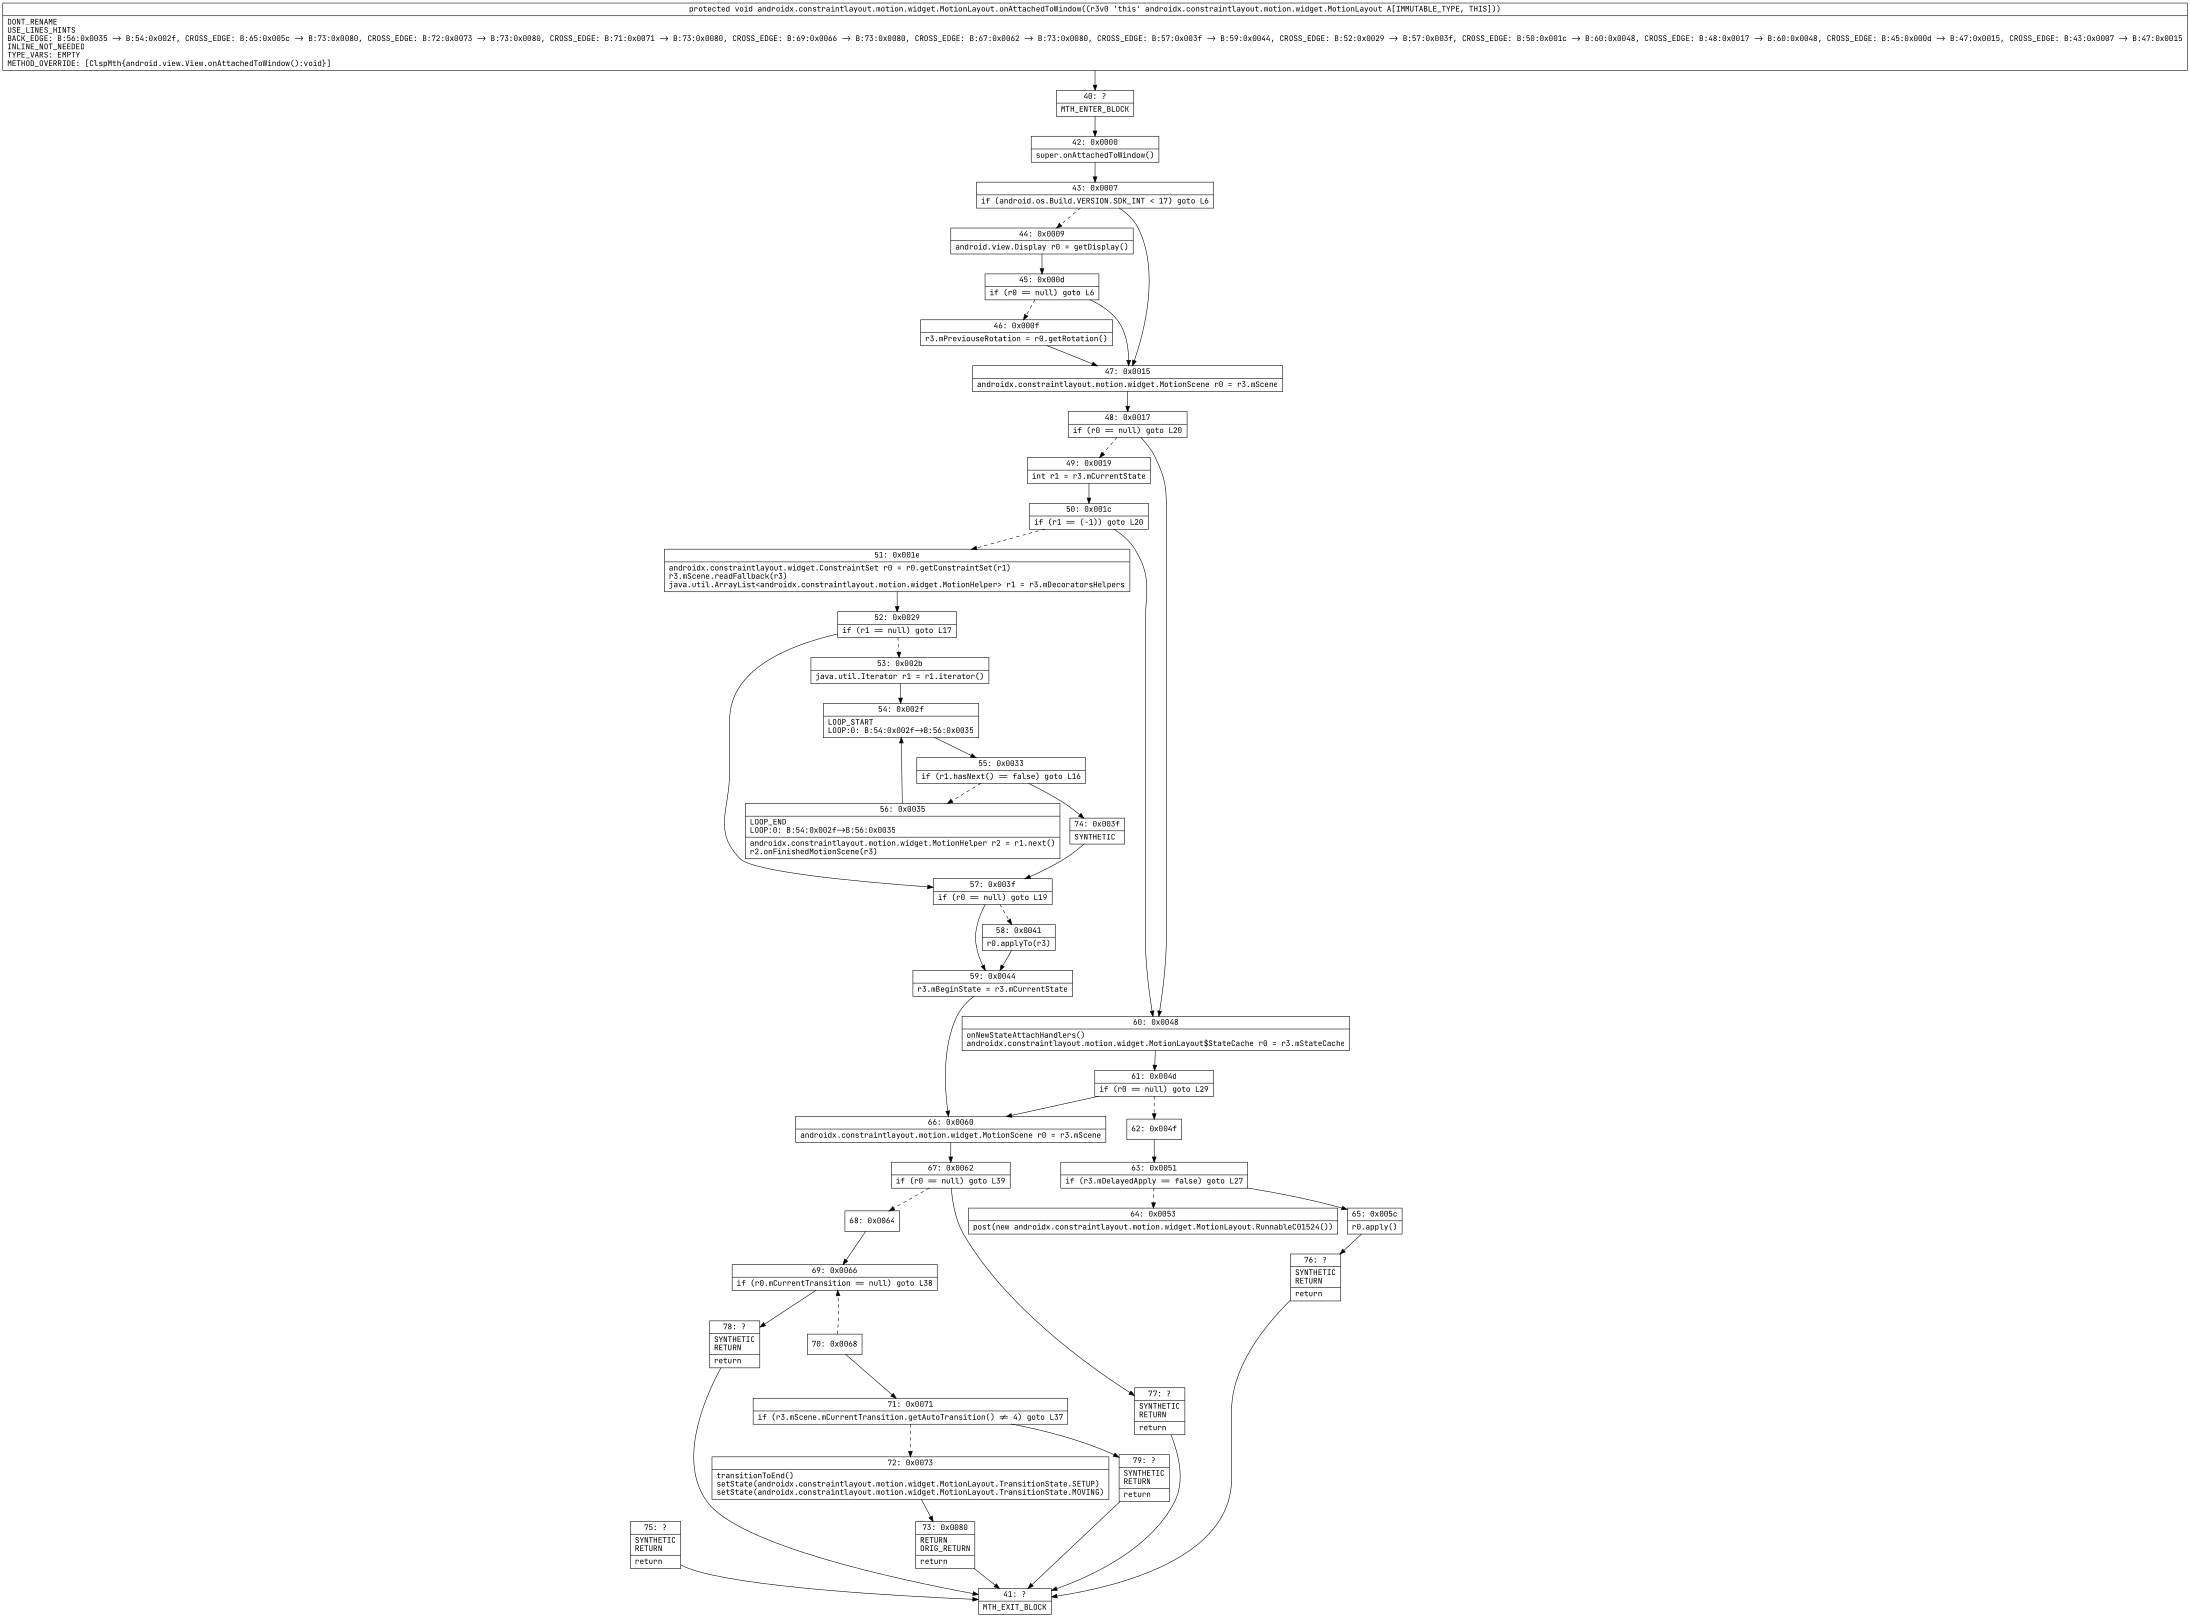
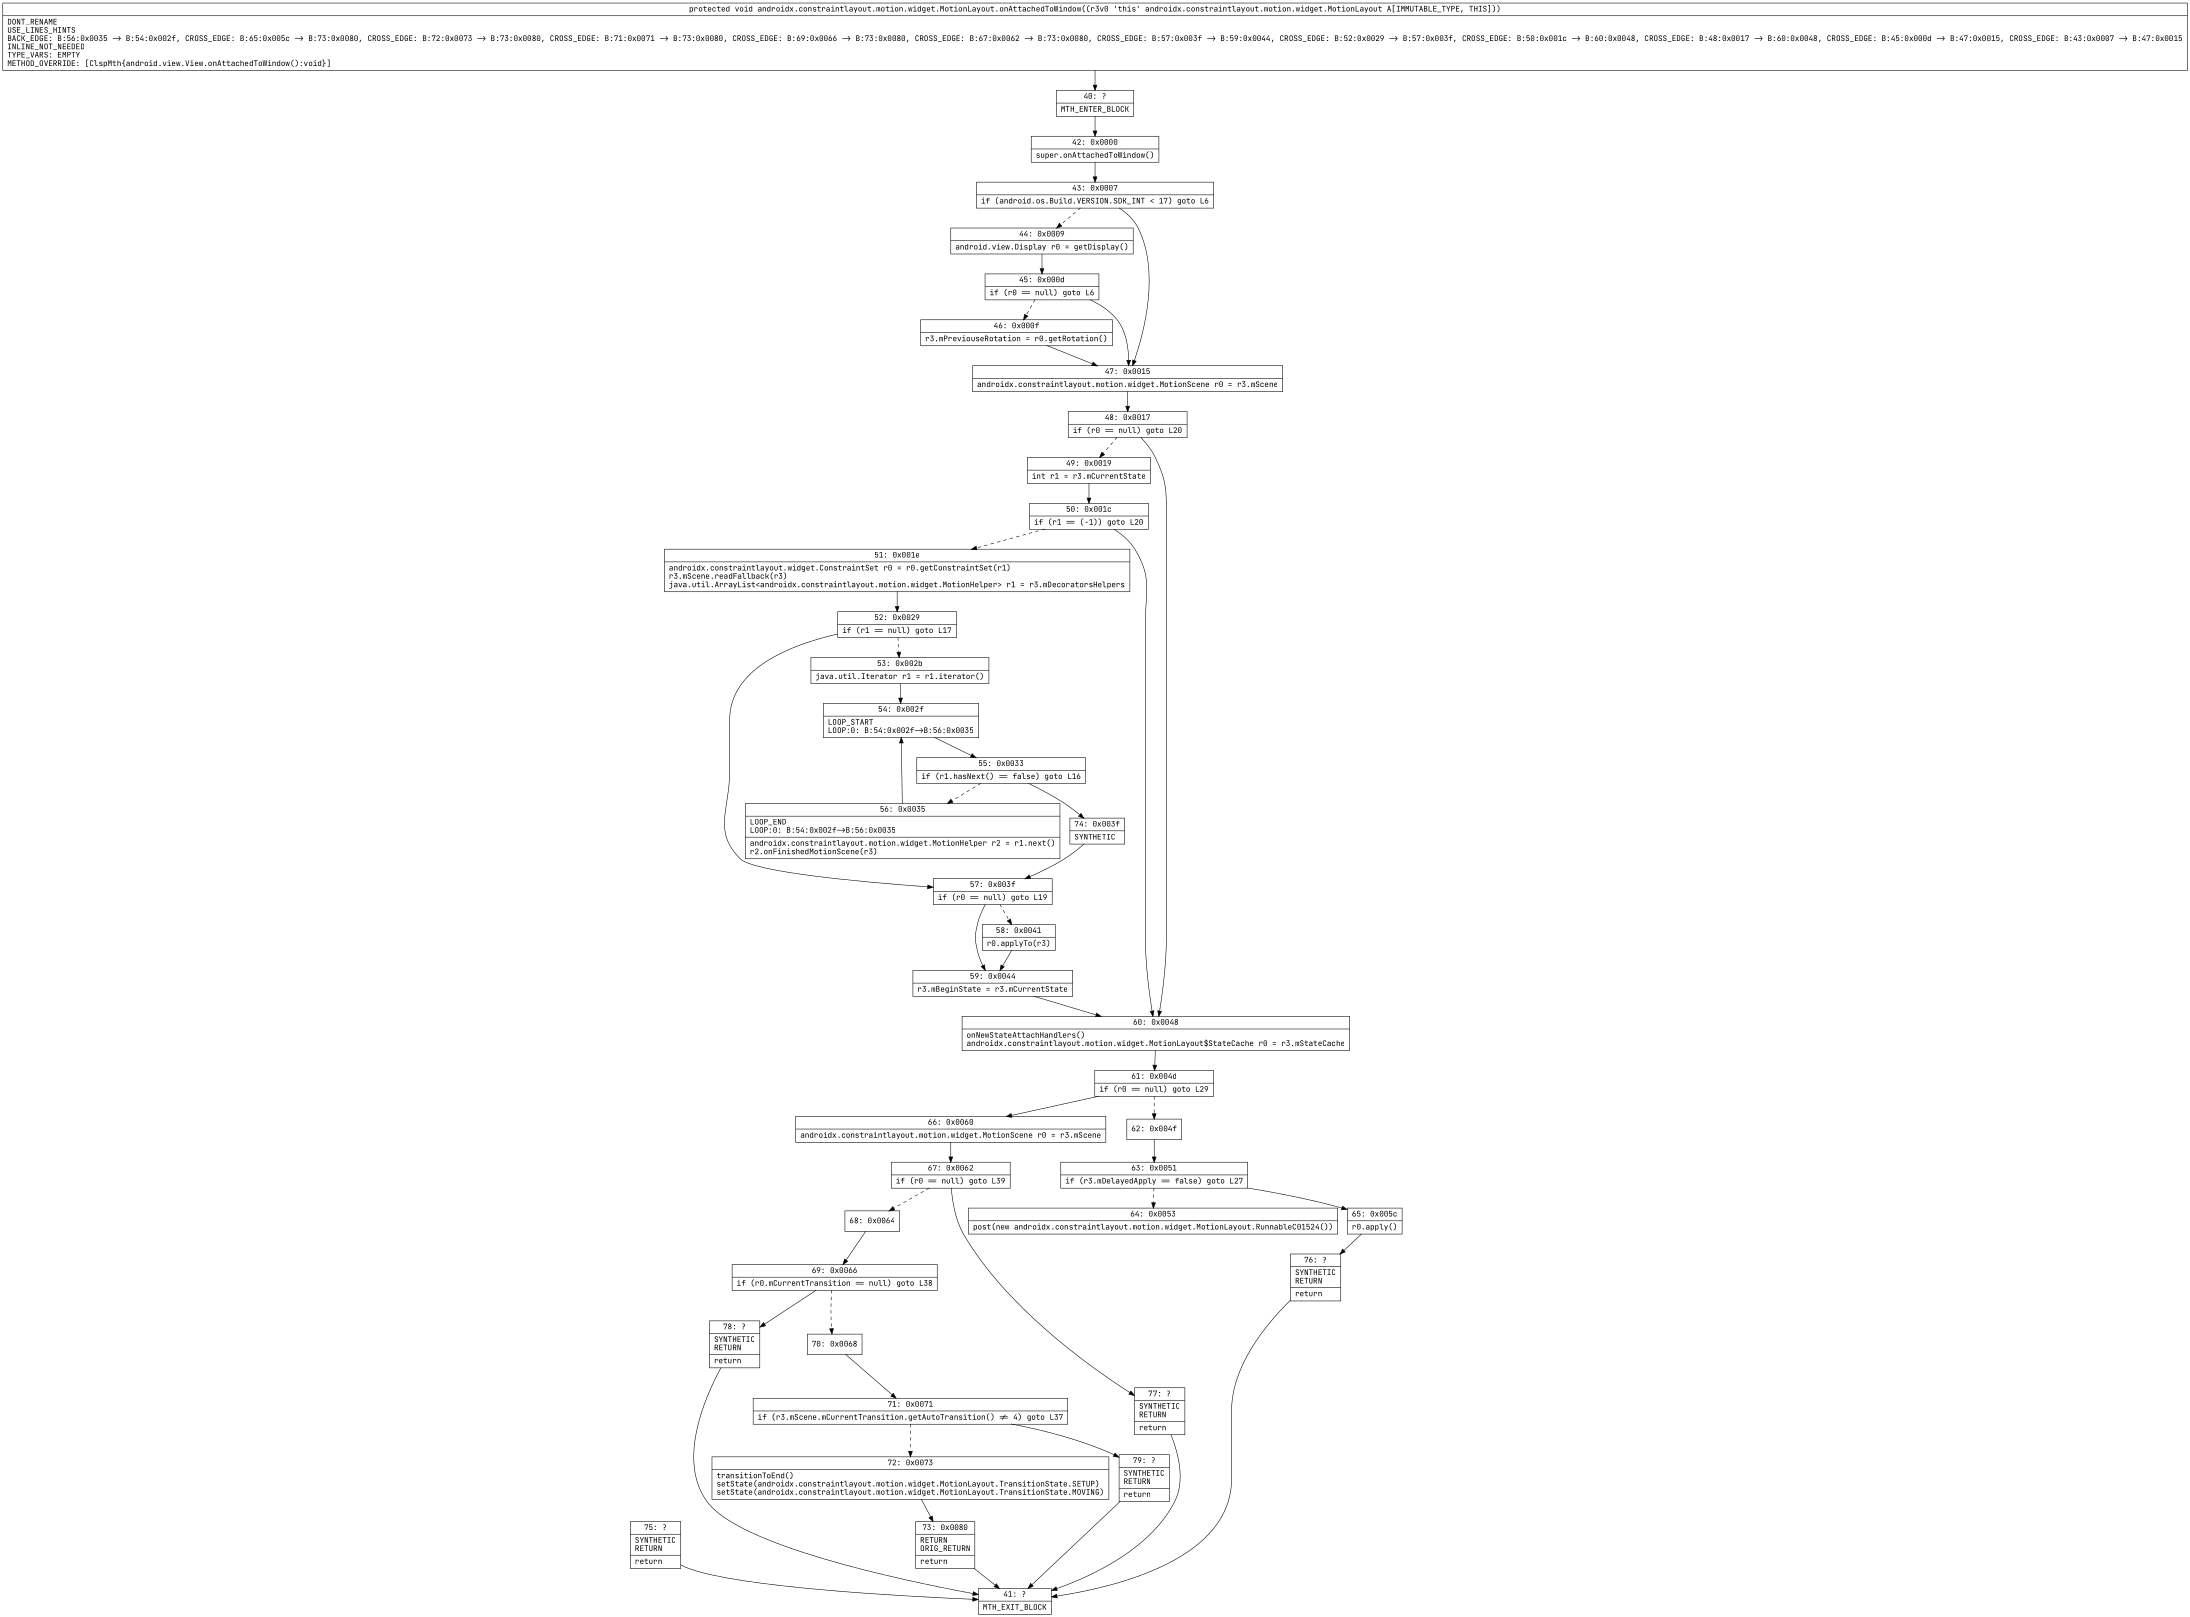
  digraph {
    fontname="JetBrains Mono"
    node [fontname="JetBrains Mono" shape=record]
    edge [fontname="JetBrains Mono"]
    n1 [label="{40\:\ ?|MTH_ENTER_BLOCK\l}"]
    n2 [label="{42\:\ 0x0000|super.onAttachedToWindow()\l}"]
    n3 [label="{43\:\ 0x0007|if (android.os.Build.VERSION.SDK_INT \< 17) goto L6\l}"]
    n4 [label="{44\:\ 0x0009|android.view.Display r0 = getDisplay()\l}"]
    n5 [label="{47\:\ 0x0015|androidx.constraintlayout.motion.widget.MotionScene r0 = r3.mScene\l}"]
    n6 [label="{45\:\ 0x000d|if (r0 == null) goto L6\l}"]
    n7 [label="{48\:\ 0x0017|if (r0 == null) goto L20\l}"]
    n8 [label="{46\:\ 0x000f|r3.mPreviouseRotation = r0.getRotation()\l}"]
    n9 [label="{49\:\ 0x0019|int r1 = r3.mCurrentState\l}"]
    n10 [label="{60\:\ 0x0048|onNewStateAttachHandlers()\landroidx.constraintlayout.motion.widget.MotionLayout$StateCache r0 = r3.mStateCache\l}"]
    n11 [label="{50\:\ 0x001c|if (r1 == (\-1)) goto L20\l}"]
    n12 [label="{61\:\ 0x004d|if (r0 == null) goto L29\l}"]
    n13 [label="{51\:\ 0x001e|androidx.constraintlayout.widget.ConstraintSet r0 = r0.getConstraintSet(r1)\lr3.mScene.readFallback(r3)\ljava.util.ArrayList\<androidx.constraintlayout.motion.widget.MotionHelper\> r1 = r3.mDecoratorsHelpers\l}"]
    n14 [label="{52\:\ 0x0029|if (r1 == null) goto L17\l}"]
    n15 [label="{53\:\ 0x002b|java.util.Iterator r1 = r1.iterator()\l}"]
    n16 [label="{57\:\ 0x003f|if (r0 == null) goto L19\l}"]
    n17 [label="{54\:\ 0x002f|LOOP_START\lLOOP:0: B:54:0x002f\-\>B:56:0x0035\l}"]
    n18 [label="{58\:\ 0x0041|r0.applyTo(r3)\l}"]
    n19 [label="{59\:\ 0x0044|r3.mBeginState = r3.mCurrentState\l}"]
    n20 [label="{55\:\ 0x0033|if (r1.hasNext() == false) goto L16\l}"]
    n21 [label="{56\:\ 0x0035|LOOP_END\lLOOP:0: B:54:0x002f\-\>B:56:0x0035\l|androidx.constraintlayout.motion.widget.MotionHelper r2 = r1.next()\lr2.onFinishedMotionScene(r3)\l}"]
    n22 [label="{74\:\ 0x003f|SYNTHETIC\l}"]
    n23 [label="{62\:\ 0x004f}"]
    n24 [label="{66\:\ 0x0060|androidx.constraintlayout.motion.widget.MotionScene r0 = r3.mScene\l}"]
    n25 [label="{63\:\ 0x0051|if (r3.mDelayedApply == false) goto L27\l}"]
    n26 [label="{67\:\ 0x0062|if (r0 == null) goto L39\l}"]
    n27 [label="{64\:\ 0x0053|post(new androidx.constraintlayout.motion.widget.MotionLayout.RunnableC01524())\l}"]
    n28 [label="{65\:\ 0x005c|r0.apply()\l}"]
    n29 [label="{76\:\ ?|SYNTHETIC\lRETURN\l|return\l}"]
    n30 [label="{75\:\ ?|SYNTHETIC\lRETURN\l|return\l}"]
    n31 [label="{41\:\ ?|MTH_EXIT_BLOCK\l}"]
    n32 [label="{68\:\ 0x0064}"]
    n33 [label="{77\:\ ?|SYNTHETIC\lRETURN\l|return\l}"]
    n34 [label="{69\:\ 0x0066|if (r0.mCurrentTransition == null) goto L38\l}"]
    n35 [label="{70\:\ 0x0068}"]
    n36 [label="{78\:\ ?|SYNTHETIC\lRETURN\l|return\l}"]
    n37 [label="{71\:\ 0x0071|if (r3.mScene.mCurrentTransition.getAutoTransition() != 4) goto L37\l}"]
    n38 [label="{72\:\ 0x0073|transitionToEnd()\lsetState(androidx.constraintlayout.motion.widget.MotionLayout.TransitionState.SETUP)\lsetState(androidx.constraintlayout.motion.widget.MotionLayout.TransitionState.MOVING)\l}"]
    n39 [label="{79\:\ ?|SYNTHETIC\lRETURN\l|return\l}"]
    n40 [label="{73\:\ 0x0080|RETURN\lORIG_RETURN\l|return\l}"]
    n41 [label="{protected void androidx.constraintlayout.motion.widget.MotionLayout.onAttachedToWindow((r3v0 'this' androidx.constraintlayout.motion.widget.MotionLayout A[IMMUTABLE_TYPE, THIS]))  | DONT_RENAME\lUSE_LINES_HINTS\lBACK_EDGE: B:56:0x0035 \-\> B:54:0x002f, CROSS_EDGE: B:65:0x005c \-\> B:73:0x0080, CROSS_EDGE: B:72:0x0073 \-\> B:73:0x0080, CROSS_EDGE: B:71:0x0071 \-\> B:73:0x0080, CROSS_EDGE: B:69:0x0066 \-\> B:73:0x0080, CROSS_EDGE: B:67:0x0062 \-\> B:73:0x0080, CROSS_EDGE: B:57:0x003f \-\> B:59:0x0044, CROSS_EDGE: B:52:0x0029 \-\> B:57:0x003f, CROSS_EDGE: B:50:0x001c \-\> B:60:0x0048, CROSS_EDGE: B:48:0x0017 \-\> B:60:0x0048, CROSS_EDGE: B:45:0x000d \-\> B:47:0x0015, CROSS_EDGE: B:43:0x0007 \-\> B:47:0x0015\lINLINE_NOT_NEEDED\lTYPE_VARS: EMPTY\lMETHOD_OVERRIDE: [ClspMth\{android.view.View.onAttachedToWindow():void\}]\l}"]
    n1 -> n2
    n2 -> n3
    n3 -> n4 [style=dashed]
    n3 -> n5
    n4 -> n6
    n5 -> n7
    n6 -> n5
    n6 -> n8 [style=dashed]
    n7 -> n9 [style=dashed]
    n7 -> n10
    n8 -> n5
    n9 -> n11
    n10 -> n12
    n11 -> n10
    n11 -> n13 [style=dashed]
    n12 -> n23 [style=dashed]
    n12 -> n24
    n13 -> n14
    n14 -> n15 [style=dashed]
    n14 -> n16
    n15 -> n17
    n16 -> n18 [style=dashed]
    n16 -> n19
    n17 -> n20
    n18 -> n19
-   n19 -> n24
+   n19 -> n10
    n20 -> n21 [style=dashed]
    n20 -> n22
    n21 -> n17
    n22 -> n16
    n23 -> n25
    n24 -> n26
    n25 -> n27 [style=dashed]
    n25 -> n28
    n26 -> n32 [style=dashed]
    n26 -> n33
    n28 -> n29
    n29 -> n31
    n30 -> n31
    n32 -> n34
    n33 -> n31
-   n35 -> n34 [style=dashed]
+   n34 -> n35 [style=dashed]
    n34 -> n36
    n35 -> n37
    n36 -> n31
    n37 -> n38 [style=dashed]
    n37 -> n39
    n38 -> n40
    n39 -> n31
    n40 -> n31
    n41 -> n1
  }
